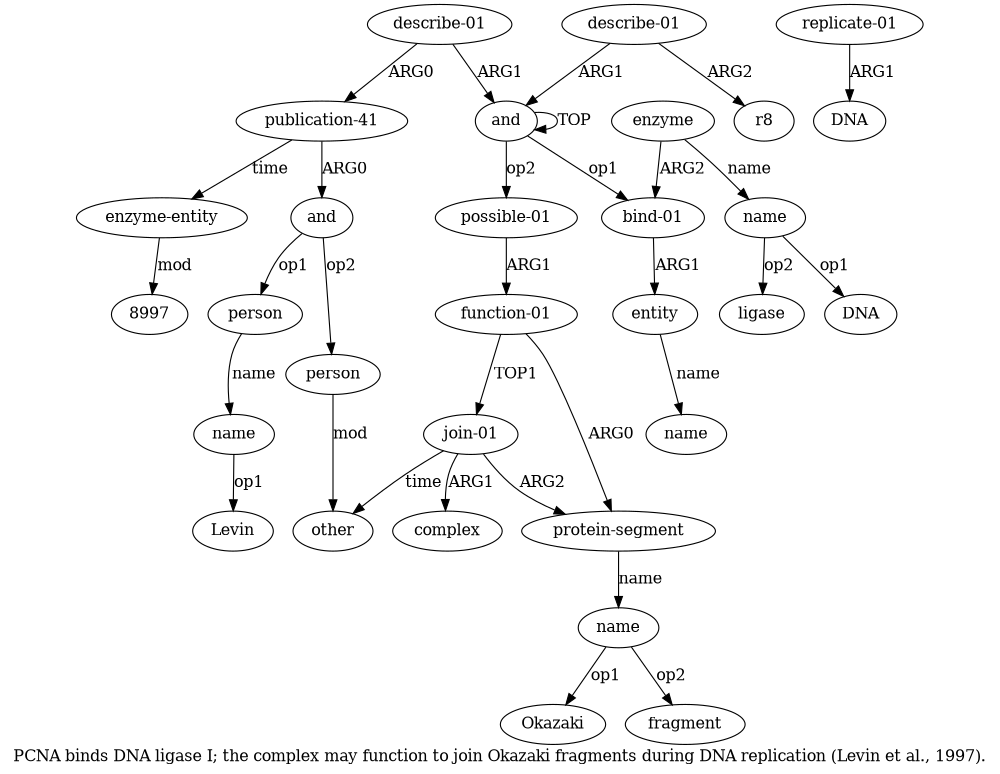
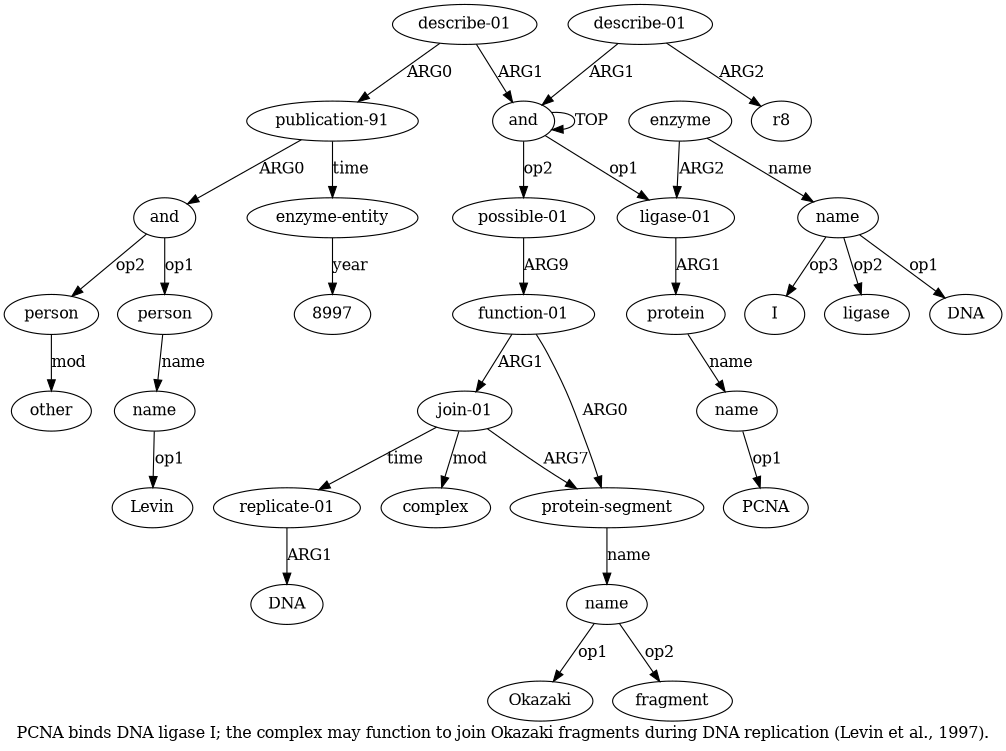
  digraph {
    label="PCNA binds DNA ligase I; the complex may function to join Okazaki fragments during DNA replication (Levin et al., 1997)."
    node [color=black gold_ind=-1 gold_label=name test_ind=-1 test_label=name]
    edge [color=black gold_label=ARG1 test_label=ARG1]
    n1 [gold_ind=20 gold_label=other label=other test_ind=20 test_label=other]
    n2 [gold_ind=21 gold_label="date-entity" label="enzyme-entity" test_ind=21 test_label="date-entity"]
    n3 [gold_label=1997 label=8997 test_label=1997]
    n4 [gold_ind=22 gold_label="describe-01" label="describe-01" test_ind=22 test_label="describe-01"]
    n5 [gold_ind=23 gold_label=r8 label=r8 test_ind=23 test_label=r8]
    n6 [gold_ind=0 gold_label=and label=and test_ind=0 test_label=and]
-   n7 [gold_ind=1 gold_label="bind-01" label="bind-01" test_ind=1 test_label="bind-01"]
+   n7 [gold_ind=1 gold_label="bind-01" label="ligase-01" test_ind=1 test_label="bind-01"]
    n8 [gold_ind=6 gold_label="possible-01" label="possible-01" test_ind=6 test_label="possible-01"]
-   n9 [gold_ind=2 gold_label=protein label=entity test_ind=2 test_label=protein]
+   n9 [gold_ind=2 gold_label=protein label=protein test_ind=2 test_label=protein]
    n10 [gold_ind=7 gold_label="function-01" label="function-01" test_ind=7 test_label="function-01"]
    n11 [gold_label=Levin label=Levin test_label=Levin]
+   n12 [gold_label=I label=I test_label=I]
    n13 [gold_label=Okazaki label=Okazaki test_label=Okazaki]
+   n14 [gold_label=PCNA label=PCNA test_label=PCNA]
    n15 [gold_label=ligase label=ligase test_label=ligase]
    n16 [gold_label=DNA label=DNA test_label=DNA]
-   n17 [gold_ind=15 gold_label="publication-91" label="publication-41" test_ind=15 test_label="publication-91"]
+   n17 [gold_ind=15 gold_label="publication-91" label="publication-91" test_ind=15 test_label="publication-91"]
    n18 [gold_ind=16 gold_label=and label=and test_ind=16 test_label=and]
    n19 [gold_ind=17 gold_label=person label=person test_ind=17 test_label=person]
    n20 [gold_ind=19 gold_label=person label=person test_ind=19 test_label=person]
    n21 [gold_ind=18 label=name test_ind=18]
    n22 [gold_ind=14 gold_label="describe-01" label="describe-01" test_ind=14 test_label="describe-01"]
    n23 [gold_ind=11 label=name test_ind=11]
    n24 [gold_label=fragment label=fragment test_label=fragment]
    n25 [gold_ind=10 gold_label="protein-segment" label="protein-segment" test_ind=10 test_label="protein-segment"]
    n26 [gold_ind=13 gold_label=DNA label=DNA test_ind=13 test_label=DNA]
    n27 [gold_ind=12 gold_label="replicate-01" label="replicate-01" test_ind=12 test_label="replicate-01"]
    n28 [gold_ind=3 label=name test_ind=3]
    n29 [gold_ind=4 gold_label=enzyme label=enzyme test_ind=4 test_label=enzyme]
    n30 [gold_ind=5 label=name test_ind=5]
    n31 [gold_ind=9 gold_label="join-01" label="join-01" test_ind=9 test_label="join-01"]
    n32 [gold_ind=8 gold_label=complex label=complex test_ind=8 test_label=complex]
-   n2 -> n3 [gold_label=year label=mod test_label=year]
+   n2 -> n3 [gold_label=year label=year test_label=year]
    n4 -> n5 [gold_label=ARG2 label=ARG2 test_label=ARG2]
    n4 -> n6 [label=ARG1]
    n6 -> n6 [gold_label=TOP label=TOP test_label=TOP]
    n6 -> n7 [gold_label=op1 label=op1 test_label=op1]
    n6 -> n8 [gold_label=op2 label=op2 test_label=op2]
    n7 -> n9 [label=ARG1]
-   n8 -> n10 [label=ARG1]
+   n8 -> n10 [label=ARG9]
    n9 -> n28 [gold_label=name label=name test_label=name]
    n10 -> n25 [gold_label=ARG0 label=ARG0 test_label=ARG0]
-   n10 -> n31 [label=TOP1]
+   n10 -> n31 [label=ARG1]
    n17 -> n2 [gold_label=time label=time test_label=time]
    n17 -> n18 [gold_label=ARG0 label=ARG0 test_label=ARG0]
    n18 -> n19 [gold_label=op1 label=op1 test_label=op1]
    n18 -> n20 [gold_label=op2 label=op2 test_label=op2]
    n19 -> n21 [gold_label=name label=name test_label=name]
    n20 -> n1 [gold_label=mod label=mod test_label=mod]
    n21 -> n11 [gold_label=op1 label=op1 test_label=op1]
    n22 -> n6 [label=ARG1]
    n22 -> n17 [gold_label=ARG0 label=ARG0 test_label=ARG0]
    n23 -> n13 [gold_label=op1 label=op1 test_label=op1]
    n23 -> n24 [gold_label=op2 label=op2 test_label=op2]
    n25 -> n23 [gold_label=name label=name test_label=name]
    n27 -> n26 [label=ARG1]
+   n28 -> n14 [gold_label=op1 label=op1 test_label=op1]
    n29 -> n7 [gold_label=ARG2 label=ARG2 test_label=ARG2]
    n29 -> n30 [gold_label=name label=name test_label=name]
+   n30 -> n12 [gold_label=op3 label=op3 test_label=op3]
    n30 -> n15 [gold_label=op2 label=op2 test_label=op2]
    n30 -> n16 [gold_label=op1 label=op1 test_label=op1]
-   n31 -> n25 [gold_label=ARG2 label=ARG2 test_label=ARG2]
-   n31 -> n1 [gold_label=time label=time test_label=time]
-   n31 -> n32 [label=ARG1]
+   n31 -> n25 [gold_label=ARG2 label=ARG7 test_label=ARG2]
+   n31 -> n27 [gold_label=time label=time test_label=time]
+   n31 -> n32 [label=mod]
  }
